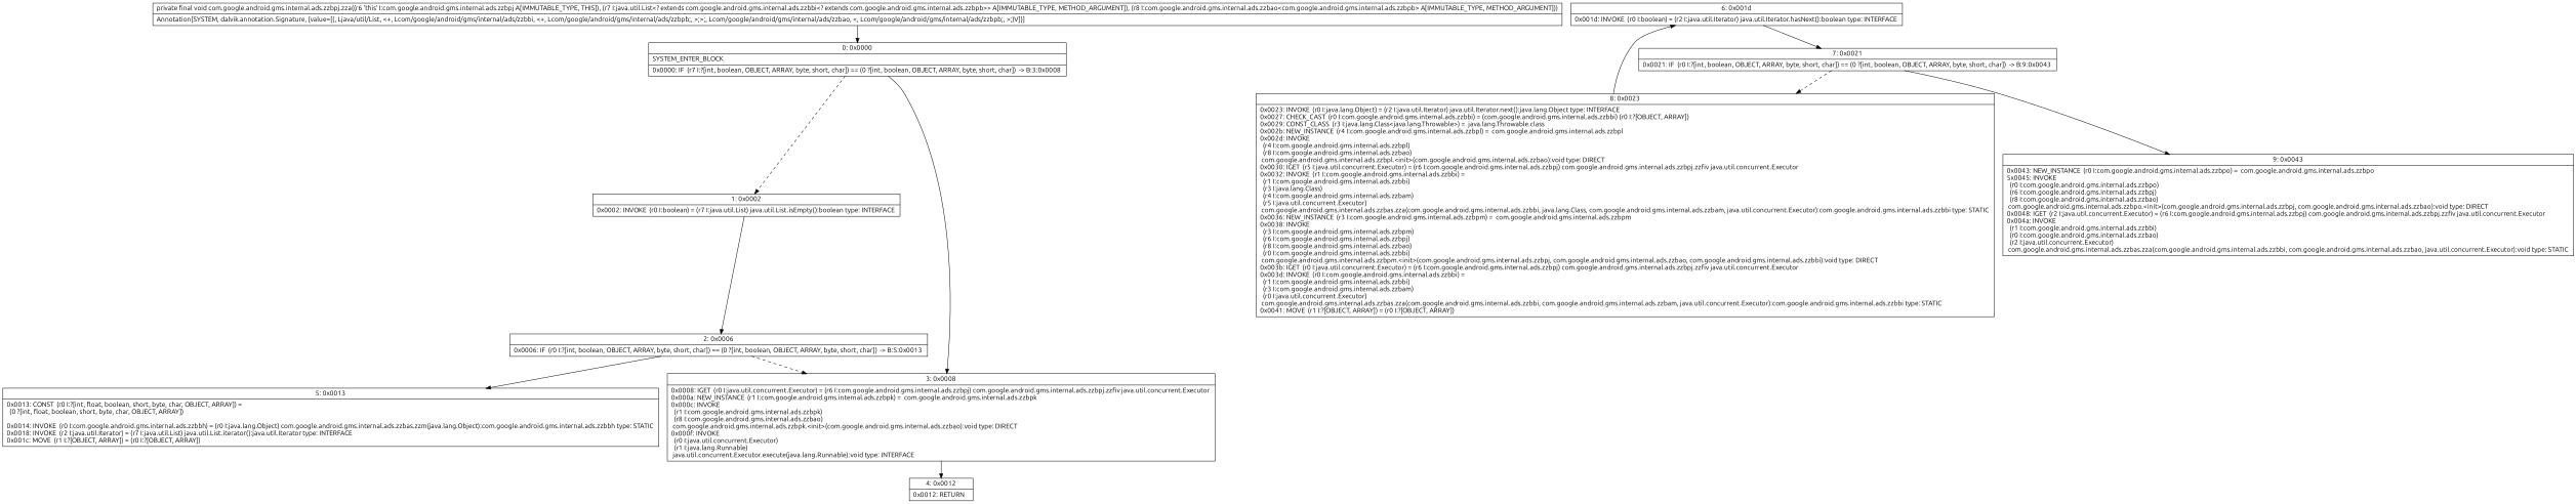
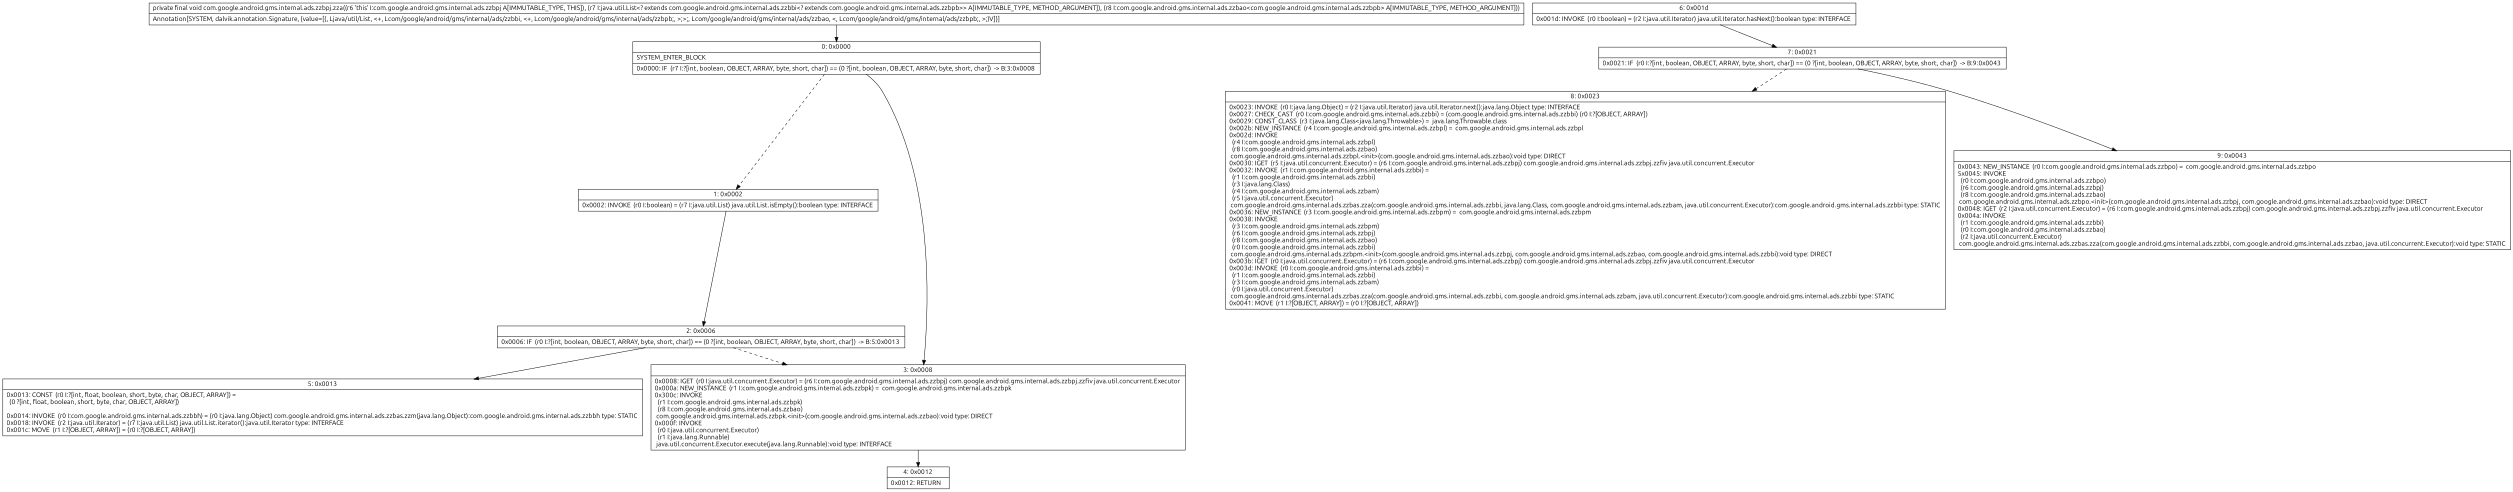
  digraph {
    fontname=Ubuntu
    node [fontname=Ubuntu shape=record]
    edge [fontname=Ubuntu]
    n1 [label="{0\:\ 0x0000|SYSTEM_ENTER_BLOCK\l|0x0000: IF  (r7 I:?[int, boolean, OBJECT, ARRAY, byte, short, char]) == (0 ?[int, boolean, OBJECT, ARRAY, byte, short, char])  \-\> B:3:0x0008 \l}"]
    n2 [label="{1\:\ 0x0002|0x0002: INVOKE  (r0 I:boolean) = (r7 I:java.util.List) java.util.List.isEmpty():boolean type: INTERFACE \l}"]
-   n3 [label="{3\:\ 0x0008|0x0008: IGET  (r0 I:java.util.concurrent.Executor) = (r6 I:com.google.android.gms.internal.ads.zzbpj) com.google.android.gms.internal.ads.zzbpj.zzfiv java.util.concurrent.Executor \l0x000a: NEW_INSTANCE  (r1 I:com.google.android.gms.internal.ads.zzbpk) =  com.google.android.gms.internal.ads.zzbpk \l0x000c: INVOKE  \l  (r1 I:com.google.android.gms.internal.ads.zzbpk)\l  (r8 I:com.google.android.gms.internal.ads.zzbao)\l com.google.android.gms.internal.ads.zzbpk.\<init\>(com.google.android.gms.internal.ads.zzbao):void type: DIRECT \l0x000f: INVOKE  \l  (r0 I:java.util.concurrent.Executor)\l  (r1 I:java.lang.Runnable)\l java.util.concurrent.Executor.execute(java.lang.Runnable):void type: INTERFACE \l}"]
+   n3 [label="{3\:\ 0x0008|0x0008: IGET  (r0 I:java.util.concurrent.Executor) = (r6 I:com.google.android.gms.internal.ads.zzbpj) com.google.android.gms.internal.ads.zzbpj.zzfiv java.util.concurrent.Executor \l0x000a: NEW_INSTANCE  (r1 I:com.google.android.gms.internal.ads.zzbpk) =  com.google.android.gms.internal.ads.zzbpk \l0x300c: INVOKE  \l  (r1 I:com.google.android.gms.internal.ads.zzbpk)\l  (r8 I:com.google.android.gms.internal.ads.zzbao)\l com.google.android.gms.internal.ads.zzbpk.\<init\>(com.google.android.gms.internal.ads.zzbao):void type: DIRECT \l0x000f: INVOKE  \l  (r0 I:java.util.concurrent.Executor)\l  (r1 I:java.lang.Runnable)\l java.util.concurrent.Executor.execute(java.lang.Runnable):void type: INTERFACE \l}"]
    n4 [label="{2\:\ 0x0006|0x0006: IF  (r0 I:?[int, boolean, OBJECT, ARRAY, byte, short, char]) == (0 ?[int, boolean, OBJECT, ARRAY, byte, short, char])  \-\> B:5:0x0013 \l}"]
    n5 [label="{4\:\ 0x0012|0x0012: RETURN   \l}"]
    n6 [label="{5\:\ 0x0013|0x0013: CONST  (r0 I:?[int, float, boolean, short, byte, char, OBJECT, ARRAY]) = \l  (0 ?[int, float, boolean, short, byte, char, OBJECT, ARRAY])\l \l0x0014: INVOKE  (r0 I:com.google.android.gms.internal.ads.zzbbh) = (r0 I:java.lang.Object) com.google.android.gms.internal.ads.zzbas.zzm(java.lang.Object):com.google.android.gms.internal.ads.zzbbh type: STATIC \l0x0018: INVOKE  (r2 I:java.util.Iterator) = (r7 I:java.util.List) java.util.List.iterator():java.util.Iterator type: INTERFACE \l0x001c: MOVE  (r1 I:?[OBJECT, ARRAY]) = (r0 I:?[OBJECT, ARRAY]) \l}"]
    n7 [label="{6\:\ 0x001d|0x001d: INVOKE  (r0 I:boolean) = (r2 I:java.util.Iterator) java.util.Iterator.hasNext():boolean type: INTERFACE \l}"]
    n8 [label="{7\:\ 0x0021|0x0021: IF  (r0 I:?[int, boolean, OBJECT, ARRAY, byte, short, char]) == (0 ?[int, boolean, OBJECT, ARRAY, byte, short, char])  \-\> B:9:0x0043 \l}"]
    n9 [label="{8\:\ 0x0023|0x0023: INVOKE  (r0 I:java.lang.Object) = (r2 I:java.util.Iterator) java.util.Iterator.next():java.lang.Object type: INTERFACE \l0x0027: CHECK_CAST  (r0 I:com.google.android.gms.internal.ads.zzbbi) = (com.google.android.gms.internal.ads.zzbbi) (r0 I:?[OBJECT, ARRAY]) \l0x0029: CONST_CLASS  (r3 I:java.lang.Class\<java.lang.Throwable\>) =  java.lang.Throwable.class \l0x002b: NEW_INSTANCE  (r4 I:com.google.android.gms.internal.ads.zzbpl) =  com.google.android.gms.internal.ads.zzbpl \l0x002d: INVOKE  \l  (r4 I:com.google.android.gms.internal.ads.zzbpl)\l  (r8 I:com.google.android.gms.internal.ads.zzbao)\l com.google.android.gms.internal.ads.zzbpl.\<init\>(com.google.android.gms.internal.ads.zzbao):void type: DIRECT \l0x0030: IGET  (r5 I:java.util.concurrent.Executor) = (r6 I:com.google.android.gms.internal.ads.zzbpj) com.google.android.gms.internal.ads.zzbpj.zzfiv java.util.concurrent.Executor \l0x0032: INVOKE  (r1 I:com.google.android.gms.internal.ads.zzbbi) = \l  (r1 I:com.google.android.gms.internal.ads.zzbbi)\l  (r3 I:java.lang.Class)\l  (r4 I:com.google.android.gms.internal.ads.zzbam)\l  (r5 I:java.util.concurrent.Executor)\l com.google.android.gms.internal.ads.zzbas.zza(com.google.android.gms.internal.ads.zzbbi, java.lang.Class, com.google.android.gms.internal.ads.zzbam, java.util.concurrent.Executor):com.google.android.gms.internal.ads.zzbbi type: STATIC \l0x0036: NEW_INSTANCE  (r3 I:com.google.android.gms.internal.ads.zzbpm) =  com.google.android.gms.internal.ads.zzbpm \l0x0038: INVOKE  \l  (r3 I:com.google.android.gms.internal.ads.zzbpm)\l  (r6 I:com.google.android.gms.internal.ads.zzbpj)\l  (r8 I:com.google.android.gms.internal.ads.zzbao)\l  (r0 I:com.google.android.gms.internal.ads.zzbbi)\l com.google.android.gms.internal.ads.zzbpm.\<init\>(com.google.android.gms.internal.ads.zzbpj, com.google.android.gms.internal.ads.zzbao, com.google.android.gms.internal.ads.zzbbi):void type: DIRECT \l0x003b: IGET  (r0 I:java.util.concurrent.Executor) = (r6 I:com.google.android.gms.internal.ads.zzbpj) com.google.android.gms.internal.ads.zzbpj.zzfiv java.util.concurrent.Executor \l0x003d: INVOKE  (r0 I:com.google.android.gms.internal.ads.zzbbi) = \l  (r1 I:com.google.android.gms.internal.ads.zzbbi)\l  (r3 I:com.google.android.gms.internal.ads.zzbam)\l  (r0 I:java.util.concurrent.Executor)\l com.google.android.gms.internal.ads.zzbas.zza(com.google.android.gms.internal.ads.zzbbi, com.google.android.gms.internal.ads.zzbam, java.util.concurrent.Executor):com.google.android.gms.internal.ads.zzbbi type: STATIC \l0x0041: MOVE  (r1 I:?[OBJECT, ARRAY]) = (r0 I:?[OBJECT, ARRAY]) \l}"]
    n10 [label="{9\:\ 0x0043|0x0043: NEW_INSTANCE  (r0 I:com.google.android.gms.internal.ads.zzbpo) =  com.google.android.gms.internal.ads.zzbpo \l5x0045: INVOKE  \l  (r0 I:com.google.android.gms.internal.ads.zzbpo)\l  (r6 I:com.google.android.gms.internal.ads.zzbpj)\l  (r8 I:com.google.android.gms.internal.ads.zzbao)\l com.google.android.gms.internal.ads.zzbpo.\<init\>(com.google.android.gms.internal.ads.zzbpj, com.google.android.gms.internal.ads.zzbao):void type: DIRECT \l0x0048: IGET  (r2 I:java.util.concurrent.Executor) = (r6 I:com.google.android.gms.internal.ads.zzbpj) com.google.android.gms.internal.ads.zzbpj.zzfiv java.util.concurrent.Executor \l0x004a: INVOKE  \l  (r1 I:com.google.android.gms.internal.ads.zzbbi)\l  (r0 I:com.google.android.gms.internal.ads.zzbao)\l  (r2 I:java.util.concurrent.Executor)\l com.google.android.gms.internal.ads.zzbas.zza(com.google.android.gms.internal.ads.zzbbi, com.google.android.gms.internal.ads.zzbao, java.util.concurrent.Executor):void type: STATIC \l}"]
    n11 [label="{private final void com.google.android.gms.internal.ads.zzbpj.zza((r6 'this' I:com.google.android.gms.internal.ads.zzbpj A[IMMUTABLE_TYPE, THIS]), (r7 I:java.util.List\<? extends com.google.android.gms.internal.ads.zzbbi\<? extends com.google.android.gms.internal.ads.zzbpb\>\> A[IMMUTABLE_TYPE, METHOD_ARGUMENT]), (r8 I:com.google.android.gms.internal.ads.zzbao\<com.google.android.gms.internal.ads.zzbpb\> A[IMMUTABLE_TYPE, METHOD_ARGUMENT]))  | Annotation[SYSTEM, dalvik.annotation.Signature, \{value=[(, Ljava\/util\/List, \<+, Lcom\/google\/android\/gms\/internal\/ads\/zzbbi, \<+, Lcom\/google\/android\/gms\/internal\/ads\/zzbpb;, \>;\>;, Lcom\/google\/android\/gms\/internal\/ads\/zzbao, \<, Lcom\/google\/android\/gms\/internal\/ads\/zzbpb;, \>;)V]\}]\l}"]
    n1 -> n2 [style=dashed]
    n1 -> n3
    n2 -> n4
    n3 -> n5
    n4 -> n3 [style=dashed]
    n4 -> n6
    n7 -> n8
    n8 -> n9 [style=dashed]
    n8 -> n10
-   n9 -> n7
    n11 -> n1
  }
